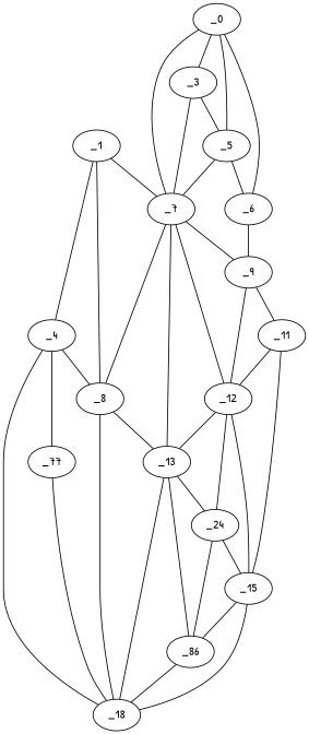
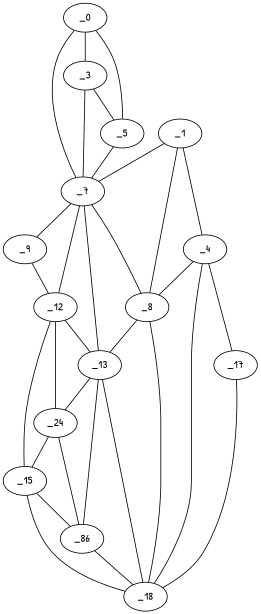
  graph {
    fontname="Patrick Hand"
    node [fontname="Patrick Hand" y=48]
    edge [fontname="Patrick Hand" valence=2]
    _0 [x=31 y=34]
    _3 [x=38 y=27]
    _5 [x=43 y=20]
-   _6 [x=48 y=10]
    _7 [x=49 y=40]
    _1 [x=32]
    _4 [x=39 y=110]
    _8 [x=53 y=62]
    _9 [x=60 y=13]
    _12 [x=78 y=24]
    _13 [x=81 y=54]
-   _17 [x=99 y=118 label=_77]
+   _17 [x=99 y=118]
    _18 [x=102 y=84]
-   _11 [x=74 y=3]
    _15 [x=92 y=29]
    n16 [label=_24 x=91]
    n17 [label=_86 x=95 y=60]
    _0 -- _3
    _0 -- _5 [valence=1]
-   _0 -- _6 [valence=1]
    _0 -- _7 [valence=1]
    _3 -- _5
    _3 -- _7 [valence=1]
-   _5 -- _6
    _5 -- _7
-   _6 -- _9 [valence=1]
    _7 -- _8
    _7 -- _9 [valence=1]
    _7 -- _12
    _7 -- _13
    _1 -- _7 [valence=1]
    _1 -- _4 [valence=1]
    _1 -- _8
    _4 -- _8
    _4 -- _17 [valence=1]
    _4 -- _18 [valence=1]
    _8 -- _13
    _8 -- _18
    _9 -- _12 [valence=1]
-   _9 -- _11 [valence=1]
    _12 -- _13
    _12 -- _15 [valence=1]
    _12 -- n16
    _13 -- _18
    _13 -- n16
    _13 -- n17
    _17 -- _18 [valence=1]
-   _11 -- _12
-   _11 -- _15 [valence=1]
    _15 -- _18 [valence=1]
    _15 -- n17
    n16 -- _15
    n16 -- n17
    n17 -- _18
  }
